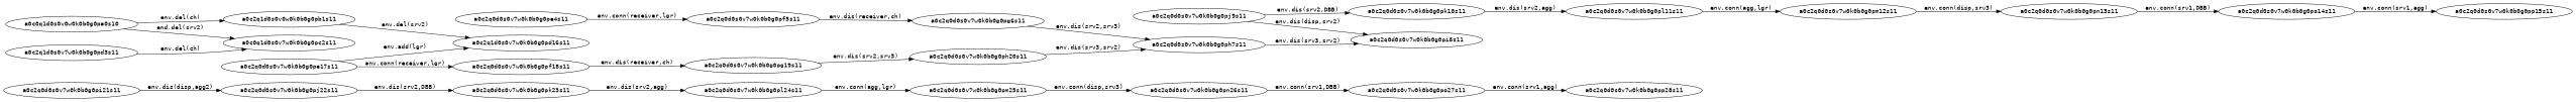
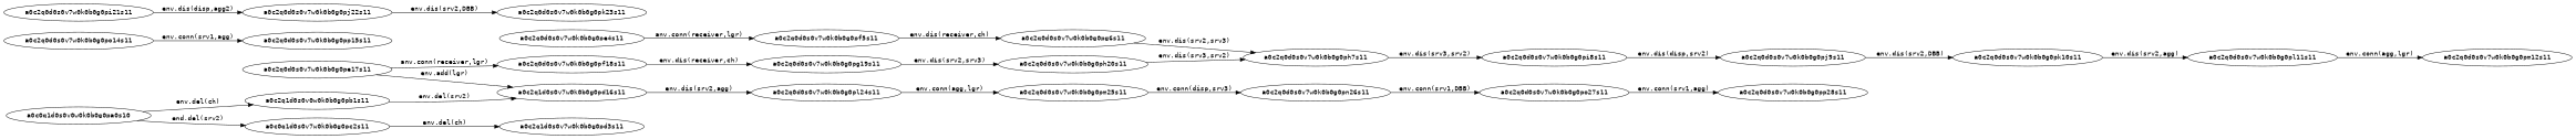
  digraph {
    fontname="DejaVu Sans Mono"
    rankdir=LR
    node [fontname="DejaVu Sans Mono"]
    edge [fontname="DejaVu Sans Mono"]
    a0c2q0d0s0v7w0k0b0g0pm25s11
    a0c2q0d0s0v7w0k0b0g0pn26s11
    a0c2q0d0s0v7w0k0b0g0po27s11
    a0c2q0d0s0v7w0k0b0g0pp28s11
    a0c2q0d0s0v7w0k0b0g0po14s11
    a0c2q0d0s0v7w0k0b0g0pp15s11
    a0c2q0d0s0v7w0k0b0g0pj22s11
    a0c2q0d0s0v7w0k0b0g0pk23s11
    a0c2q0d0s0v7w0k0b0g0pl24s11
    a0c2q0d0s0v7w0k0b0g0pf5s11
    a0c2q0d0s0v7w0k0b0g0pg6s11
    a0c2q0d0s0v7w0k0b0g0ph7s11
    a0c2q0d0s0v7w0k0b0g0pi8s11
    a0c2q0d0s0v7w0k0b0g0pg19s11
    a0c2q0d0s0v7w0k0b0g0ph20s11
    a0c2q0d0s0v7w0k0b0g0pi21s11
    a0c2q0d0s0v7w0k0b0g0pe17s11
    a0c2q0d0s0v7w0k0b0g0pf18s11
    a0c2q1d0s0v7w0k0b0g0pd16s11
    a0c2q0d0s0v7w0k0b0g0pe4s11
    a0c2q0d0s0v7w0k0b0g0pj9s11
    a0c2q0d0s0v7w0k0b0g0pk10s11
    a0c2q0d0s0v7w0k0b0g0pl11s11
    a0c2q0d0s0v7w0k0b0g0pm12s11
-   a0c2q0d0s0v7w0k0b0g0pn13s11
    a0c2q1d0s0v0w0k0b0g0pb1s11
    a0c0q1d0s0v0w0k0b0g0pa0s10
    a0c0q1d0s0v7w0k0b0g0pc2s11
    a0c2q1d0s0v7w0k0b0g0pd3s11
    a0c2q0d0s0v7w0k0b0g0pm25s11 -> a0c2q0d0s0v7w0k0b0g0pn26s11 [label="env.conn(disp,srv3)"]
    a0c2q0d0s0v7w0k0b0g0pn26s11 -> a0c2q0d0s0v7w0k0b0g0po27s11 [label="env.conn(srv1,DBB)"]
    a0c2q0d0s0v7w0k0b0g0po27s11 -> a0c2q0d0s0v7w0k0b0g0pp28s11 [label="env.conn(srv1,agg)"]
    a0c2q0d0s0v7w0k0b0g0po14s11 -> a0c2q0d0s0v7w0k0b0g0pp15s11 [label="env.conn(srv1,agg)"]
    a0c2q0d0s0v7w0k0b0g0pj22s11 -> a0c2q0d0s0v7w0k0b0g0pk23s11 [label="env.dis(srv2,DBB)"]
-   a0c2q0d0s0v7w0k0b0g0pk23s11 -> a0c2q0d0s0v7w0k0b0g0pl24s11 [label="env.dis(srv2,agg)"]
+   a0c2q1d0s0v7w0k0b0g0pd16s11 -> a0c2q0d0s0v7w0k0b0g0pl24s11 [label="env.dis(srv2,agg)"]
    a0c2q0d0s0v7w0k0b0g0pl24s11 -> a0c2q0d0s0v7w0k0b0g0pm25s11 [label="env.conn(agg,lgr)"]
    a0c2q0d0s0v7w0k0b0g0pf5s11 -> a0c2q0d0s0v7w0k0b0g0pg6s11 [label="env.dis(receiver,ch)"]
    a0c2q0d0s0v7w0k0b0g0pg6s11 -> a0c2q0d0s0v7w0k0b0g0ph7s11 [label="env.dis(srv2,srv3)"]
    a0c2q0d0s0v7w0k0b0g0ph7s11 -> a0c2q0d0s0v7w0k0b0g0pi8s11 [label="env.dis(srv3,srv2)"]
-   a0c2q0d0s0v7w0k0b0g0pj9s11 -> a0c2q0d0s0v7w0k0b0g0pi8s11 [label="env.dis(disp,srv2)"]
+   a0c2q0d0s0v7w0k0b0g0pi8s11 -> a0c2q0d0s0v7w0k0b0g0pj9s11 [label="env.dis(disp,srv2)"]
    a0c2q0d0s0v7w0k0b0g0pg19s11 -> a0c2q0d0s0v7w0k0b0g0ph20s11 [label="env.dis(srv2,srv3)"]
    a0c2q0d0s0v7w0k0b0g0ph20s11 -> a0c2q0d0s0v7w0k0b0g0ph7s11 [label="env.dis(srv3,srv2)"]
    a0c2q0d0s0v7w0k0b0g0pi21s11 -> a0c2q0d0s0v7w0k0b0g0pj22s11 [label="env.dis(disp,agg2)"]
    a0c2q0d0s0v7w0k0b0g0pe17s11 -> a0c2q0d0s0v7w0k0b0g0pf18s11 [label="anv.conn(receiver,lgr)"]
    a0c2q0d0s0v7w0k0b0g0pe17s11 -> a0c2q1d0s0v7w0k0b0g0pd16s11 [label="env.add(lgr)"]
    a0c2q0d0s0v7w0k0b0g0pf18s11 -> a0c2q0d0s0v7w0k0b0g0pg19s11 [label="env.dis(receiver,ch)"]
    a0c2q0d0s0v7w0k0b0g0pe4s11 -> a0c2q0d0s0v7w0k0b0g0pf5s11 [label="anv.conn(receiver,lgr)"]
    a0c2q0d0s0v7w0k0b0g0pj9s11 -> a0c2q0d0s0v7w0k0b0g0pk10s11 [label="env.dis(srv2,DBB)"]
    a0c2q0d0s0v7w0k0b0g0pk10s11 -> a0c2q0d0s0v7w0k0b0g0pl11s11 [label="env.dis(srv2,agg)"]
    a0c2q0d0s0v7w0k0b0g0pl11s11 -> a0c2q0d0s0v7w0k0b0g0pm12s11 [label="env.conn(agg,lgr)"]
-   a0c2q0d0s0v7w0k0b0g0pm12s11 -> a0c2q0d0s0v7w0k0b0g0pn13s11 [label="env.conn(disp,srv3)"]
-   a0c2q0d0s0v7w0k0b0g0pn13s11 -> a0c2q0d0s0v7w0k0b0g0po14s11 [label="env.conn(srv1,DBB)"]
    a0c2q1d0s0v0w0k0b0g0pb1s11 -> a0c2q1d0s0v7w0k0b0g0pd16s11 [label="env.del(srv2)"]
    a0c0q1d0s0v0w0k0b0g0pa0s10 -> a0c2q1d0s0v0w0k0b0g0pb1s11 [label="env.del(ch)"]
    a0c0q1d0s0v0w0k0b0g0pa0s10 -> a0c0q1d0s0v7w0k0b0g0pc2s11 [label="end.del(srv2)"]
-   a0c2q1d0s0v7w0k0b0g0pd3s11 -> a0c0q1d0s0v7w0k0b0g0pc2s11 [label="env.del(ch)"]
+   a0c0q1d0s0v7w0k0b0g0pc2s11 -> a0c2q1d0s0v7w0k0b0g0pd3s11 [label="env.del(ch)"]
  }
